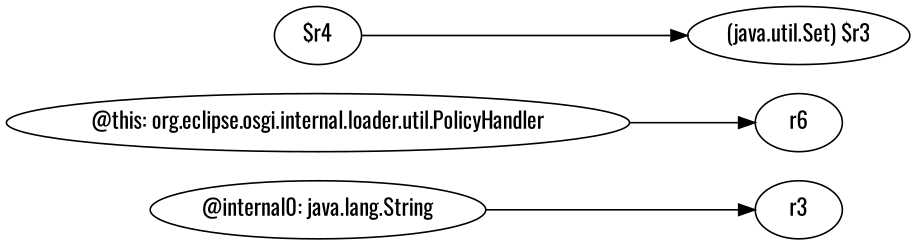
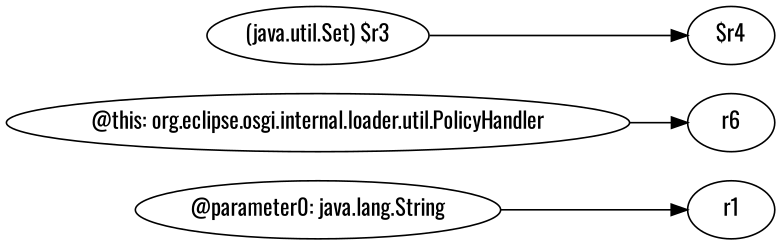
  digraph {
    fontname=Oswald
    rankdir=LR
    node [fontname=Oswald]
    edge [fontname=Oswald]
-   n1 [label="@internal0: java.lang.String"]
-   n2 [label=r3]
+   n1 [label="@parameter0: java.lang.String"]
+   n2 [label=r1]
    n3 [label="@this: org.eclipse.osgi.internal.loader.util.PolicyHandler"]
    n4 [label=r6]
    n5 [label="(java.util.Set) $r3"]
    n6 [label="$r4"]
    n1 -> n2
    n3 -> n4
-   n6 -> n5
+   n5 -> n6
  }
